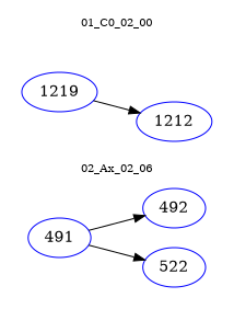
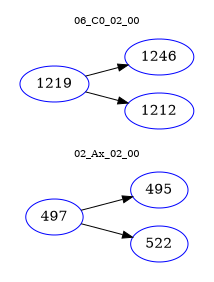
  digraph {
    rankdir=LR
    node [color=blue]
    edge [color=black]
-   n1 [label=491]
+   n1 [label=497]
    n2 [label=522]
-   n3 [label=492]
+   n3 [label=495]
    n4 [label=1219]
    n5 [label=1212]
+   n6 [label=1246]
    subgraph cluster_1 {
      color=white
      fontsize=10
-     label="02_Ax_02_06"
+     label="02_Ax_02_00"
      n1
      n2
      n3
    }
    subgraph cluster_2 {
      color=white
      fontsize=10
-     label="01_C0_02_00"
+     label="06_C0_02_00"
      n4
      n5
+     n6
    }
    n1 -> n2
    n1 -> n3
    n4 -> n5
+   n4 -> n6
  }
